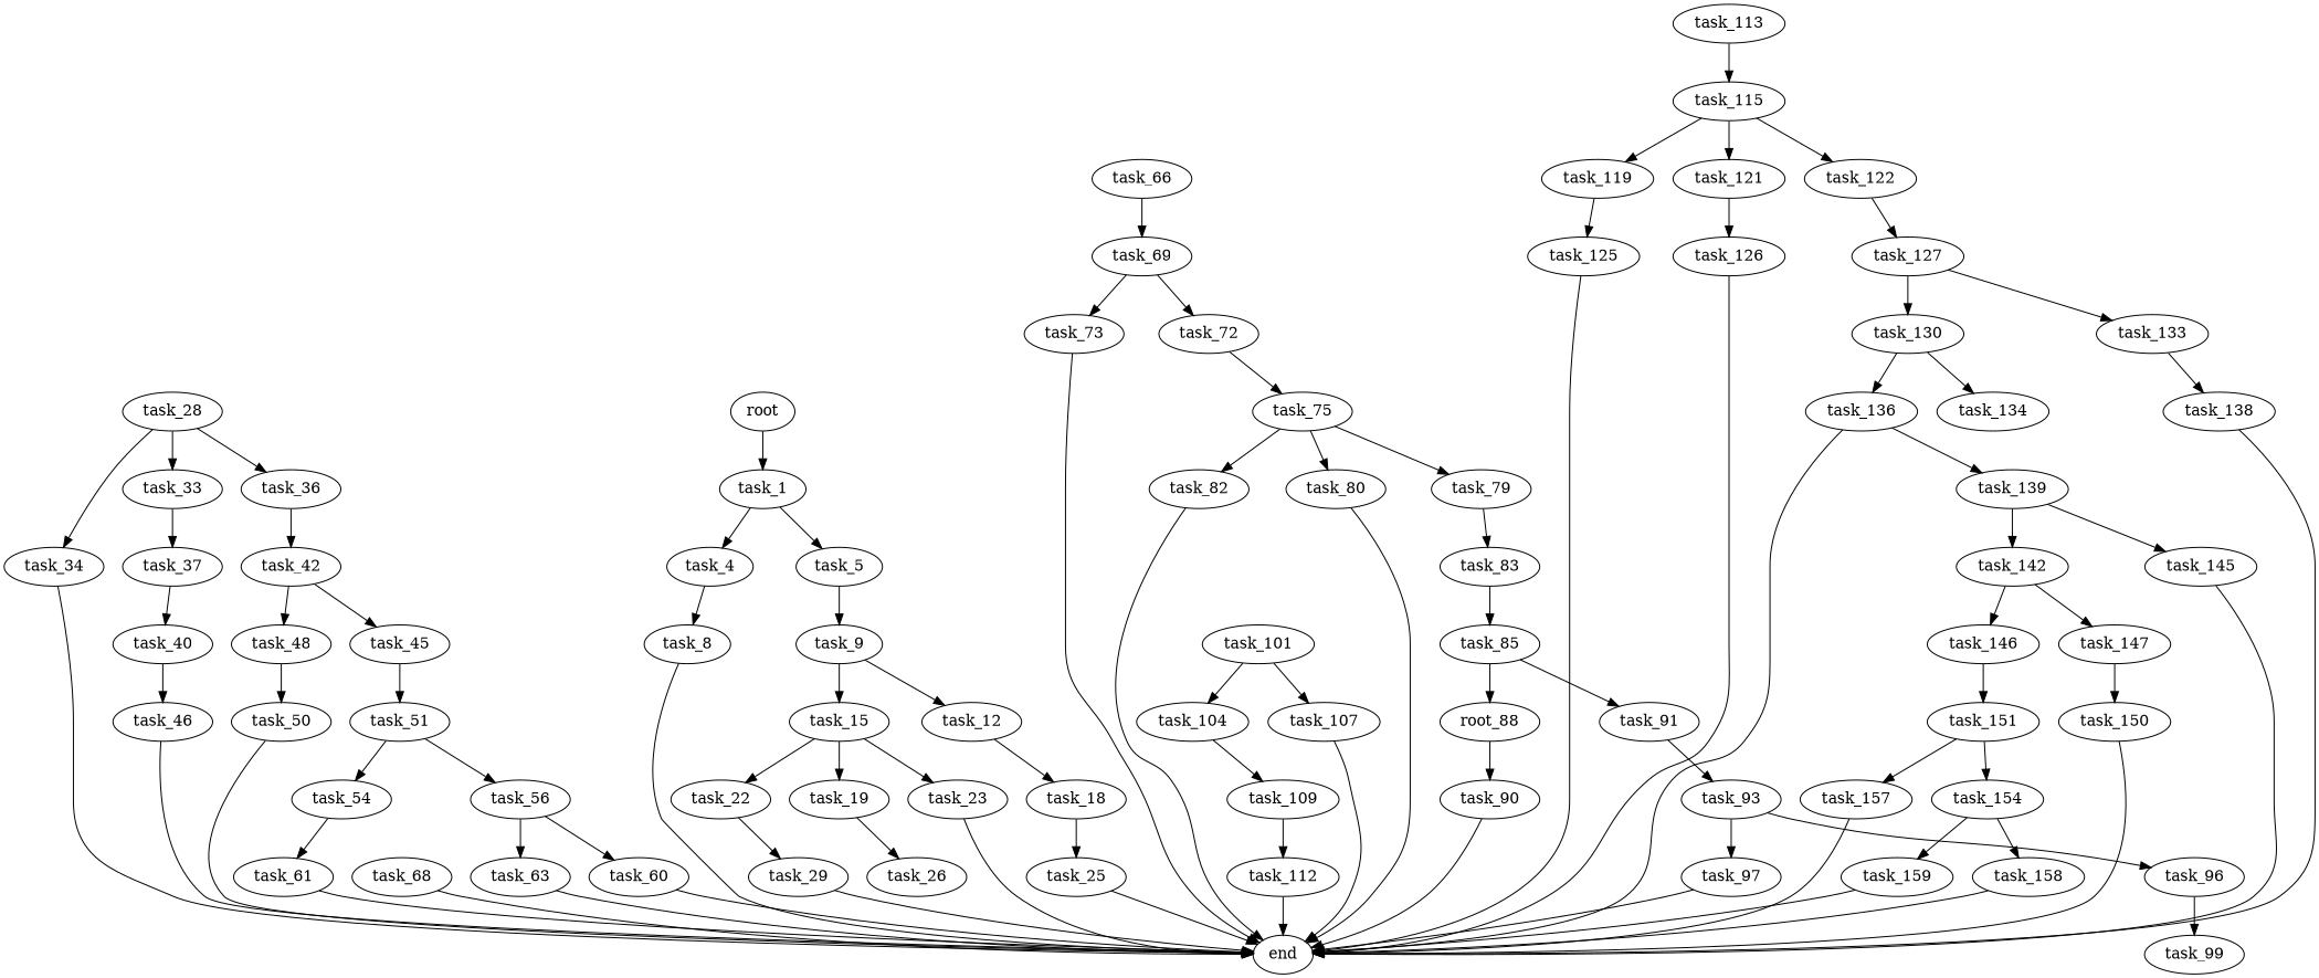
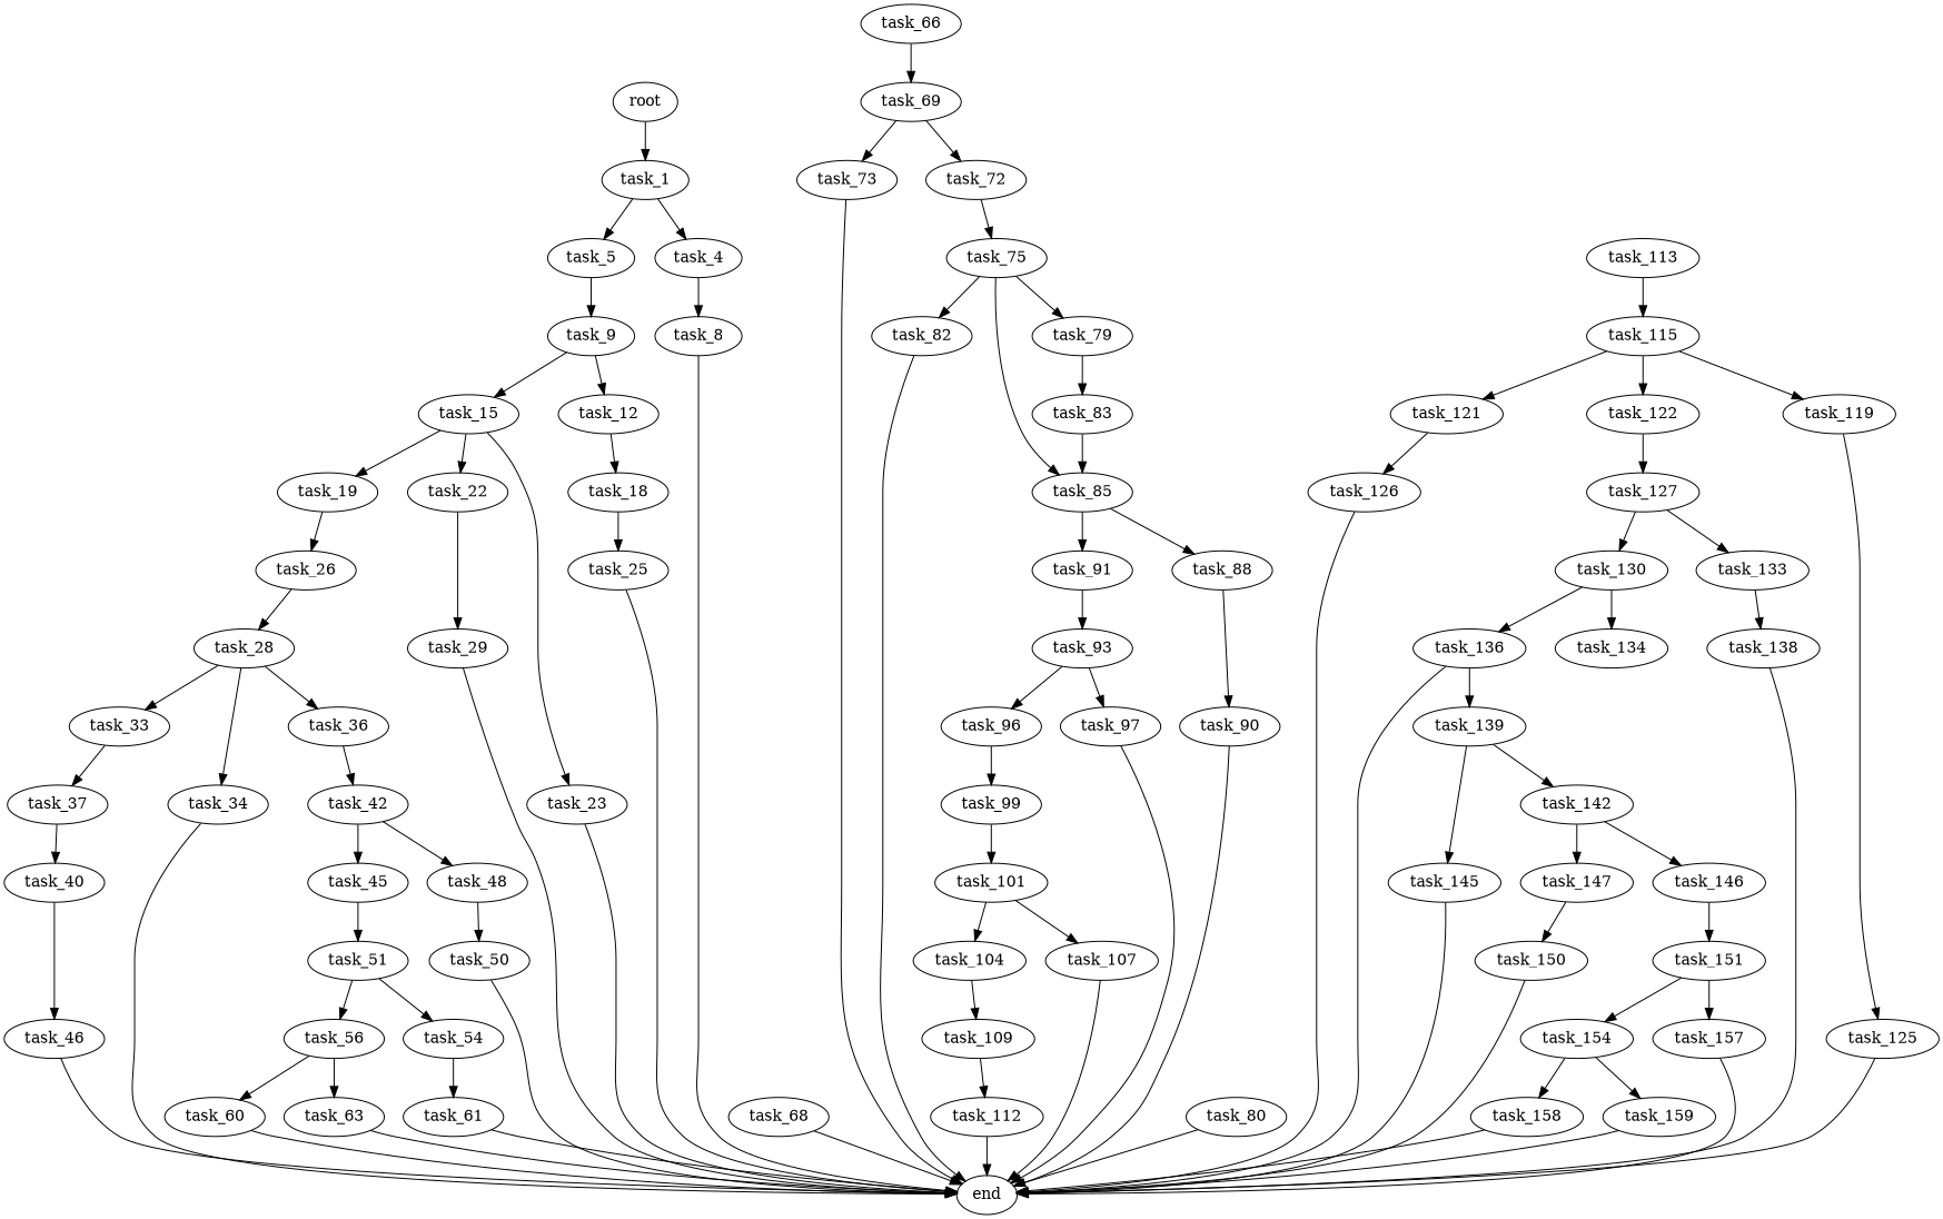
  digraph {
    root
    task_1
    task_4
    task_5
    task_8
    task_9
    end
    task_12
    n9 [label=task_15]
    task_18
    task_19
    task_22
    task_23
    task_25
    task_26
    task_29
    task_28
    task_33
    task_34
    task_36
    task_37
    task_42
    task_40
    task_45
    task_48
    task_46
    task_51
    task_50
    task_54
    task_56
    task_61
    task_60
    task_63
    task_66
    task_69
    task_68
    task_72
    task_73
    task_75
    task_79
    task_80
    task_82
    task_83
    task_85
-   task_88 [label=root_88]
+   task_88
    task_91
    task_90
    task_93
    task_96
    task_97
    task_99
    task_101
    task_104
    task_107
    task_109
    task_112
    task_113
    task_115
    task_119
    task_121
    task_122
    task_125
    task_126
    task_127
    task_130
    task_133
    task_134
    task_136
    task_138
    task_139
    task_142
    task_145
    task_146
    task_147
    task_151
    task_150
    task_154
    task_157
    task_158
    task_159
    root -> task_1
    task_1 -> task_4
    task_1 -> task_5
    task_4 -> task_8
    task_5 -> task_9
    task_8 -> end
    task_9 -> task_12
    task_9 -> n9
    task_12 -> task_18
    n9 -> task_19
    n9 -> task_22
    n9 -> task_23
    task_18 -> task_25
    task_19 -> task_26
    task_22 -> task_29
    task_23 -> end
    task_25 -> end
+   task_26 -> task_28
    task_29 -> end
    task_28 -> task_33
    task_28 -> task_34
    task_28 -> task_36
    task_33 -> task_37
    task_34 -> end
    task_36 -> task_42
    task_37 -> task_40
    task_42 -> task_45
    task_42 -> task_48
    task_40 -> task_46
    task_45 -> task_51
    task_48 -> task_50
    task_46 -> end
    task_51 -> task_54
    task_51 -> task_56
    task_50 -> end
    task_54 -> task_61
    task_56 -> task_60
    task_56 -> task_63
    task_61 -> end
    task_60 -> end
    task_63 -> end
    task_66 -> task_69
    task_69 -> task_72
    task_69 -> task_73
    task_68 -> end
    task_72 -> task_75
    task_73 -> end
    task_75 -> task_79
-   task_75 -> task_80
+   task_75 -> task_85
    task_75 -> task_82
    task_79 -> task_83
    task_80 -> end
    task_82 -> end
    task_83 -> task_85
    task_85 -> task_88
    task_85 -> task_91
    task_88 -> task_90
    task_91 -> task_93
    task_90 -> end
    task_93 -> task_96
    task_93 -> task_97
    task_96 -> task_99
    task_97 -> end
+   task_99 -> task_101
    task_101 -> task_104
    task_101 -> task_107
    task_104 -> task_109
    task_107 -> end
    task_109 -> task_112
    task_112 -> end
    task_113 -> task_115
    task_115 -> task_119
    task_115 -> task_121
    task_115 -> task_122
    task_119 -> task_125
    task_121 -> task_126
    task_122 -> task_127
    task_125 -> end
    task_126 -> end
    task_127 -> task_130
    task_127 -> task_133
    task_130 -> task_134
    task_130 -> task_136
    task_133 -> task_138
    task_136 -> end
    task_136 -> task_139
    task_138 -> end
    task_139 -> task_142
    task_139 -> task_145
    task_142 -> task_146
    task_142 -> task_147
    task_145 -> end
    task_146 -> task_151
    task_147 -> task_150
    task_151 -> task_154
    task_151 -> task_157
    task_150 -> end
    task_154 -> task_158
    task_154 -> task_159
    task_157 -> end
    task_158 -> end
    task_159 -> end
  }
